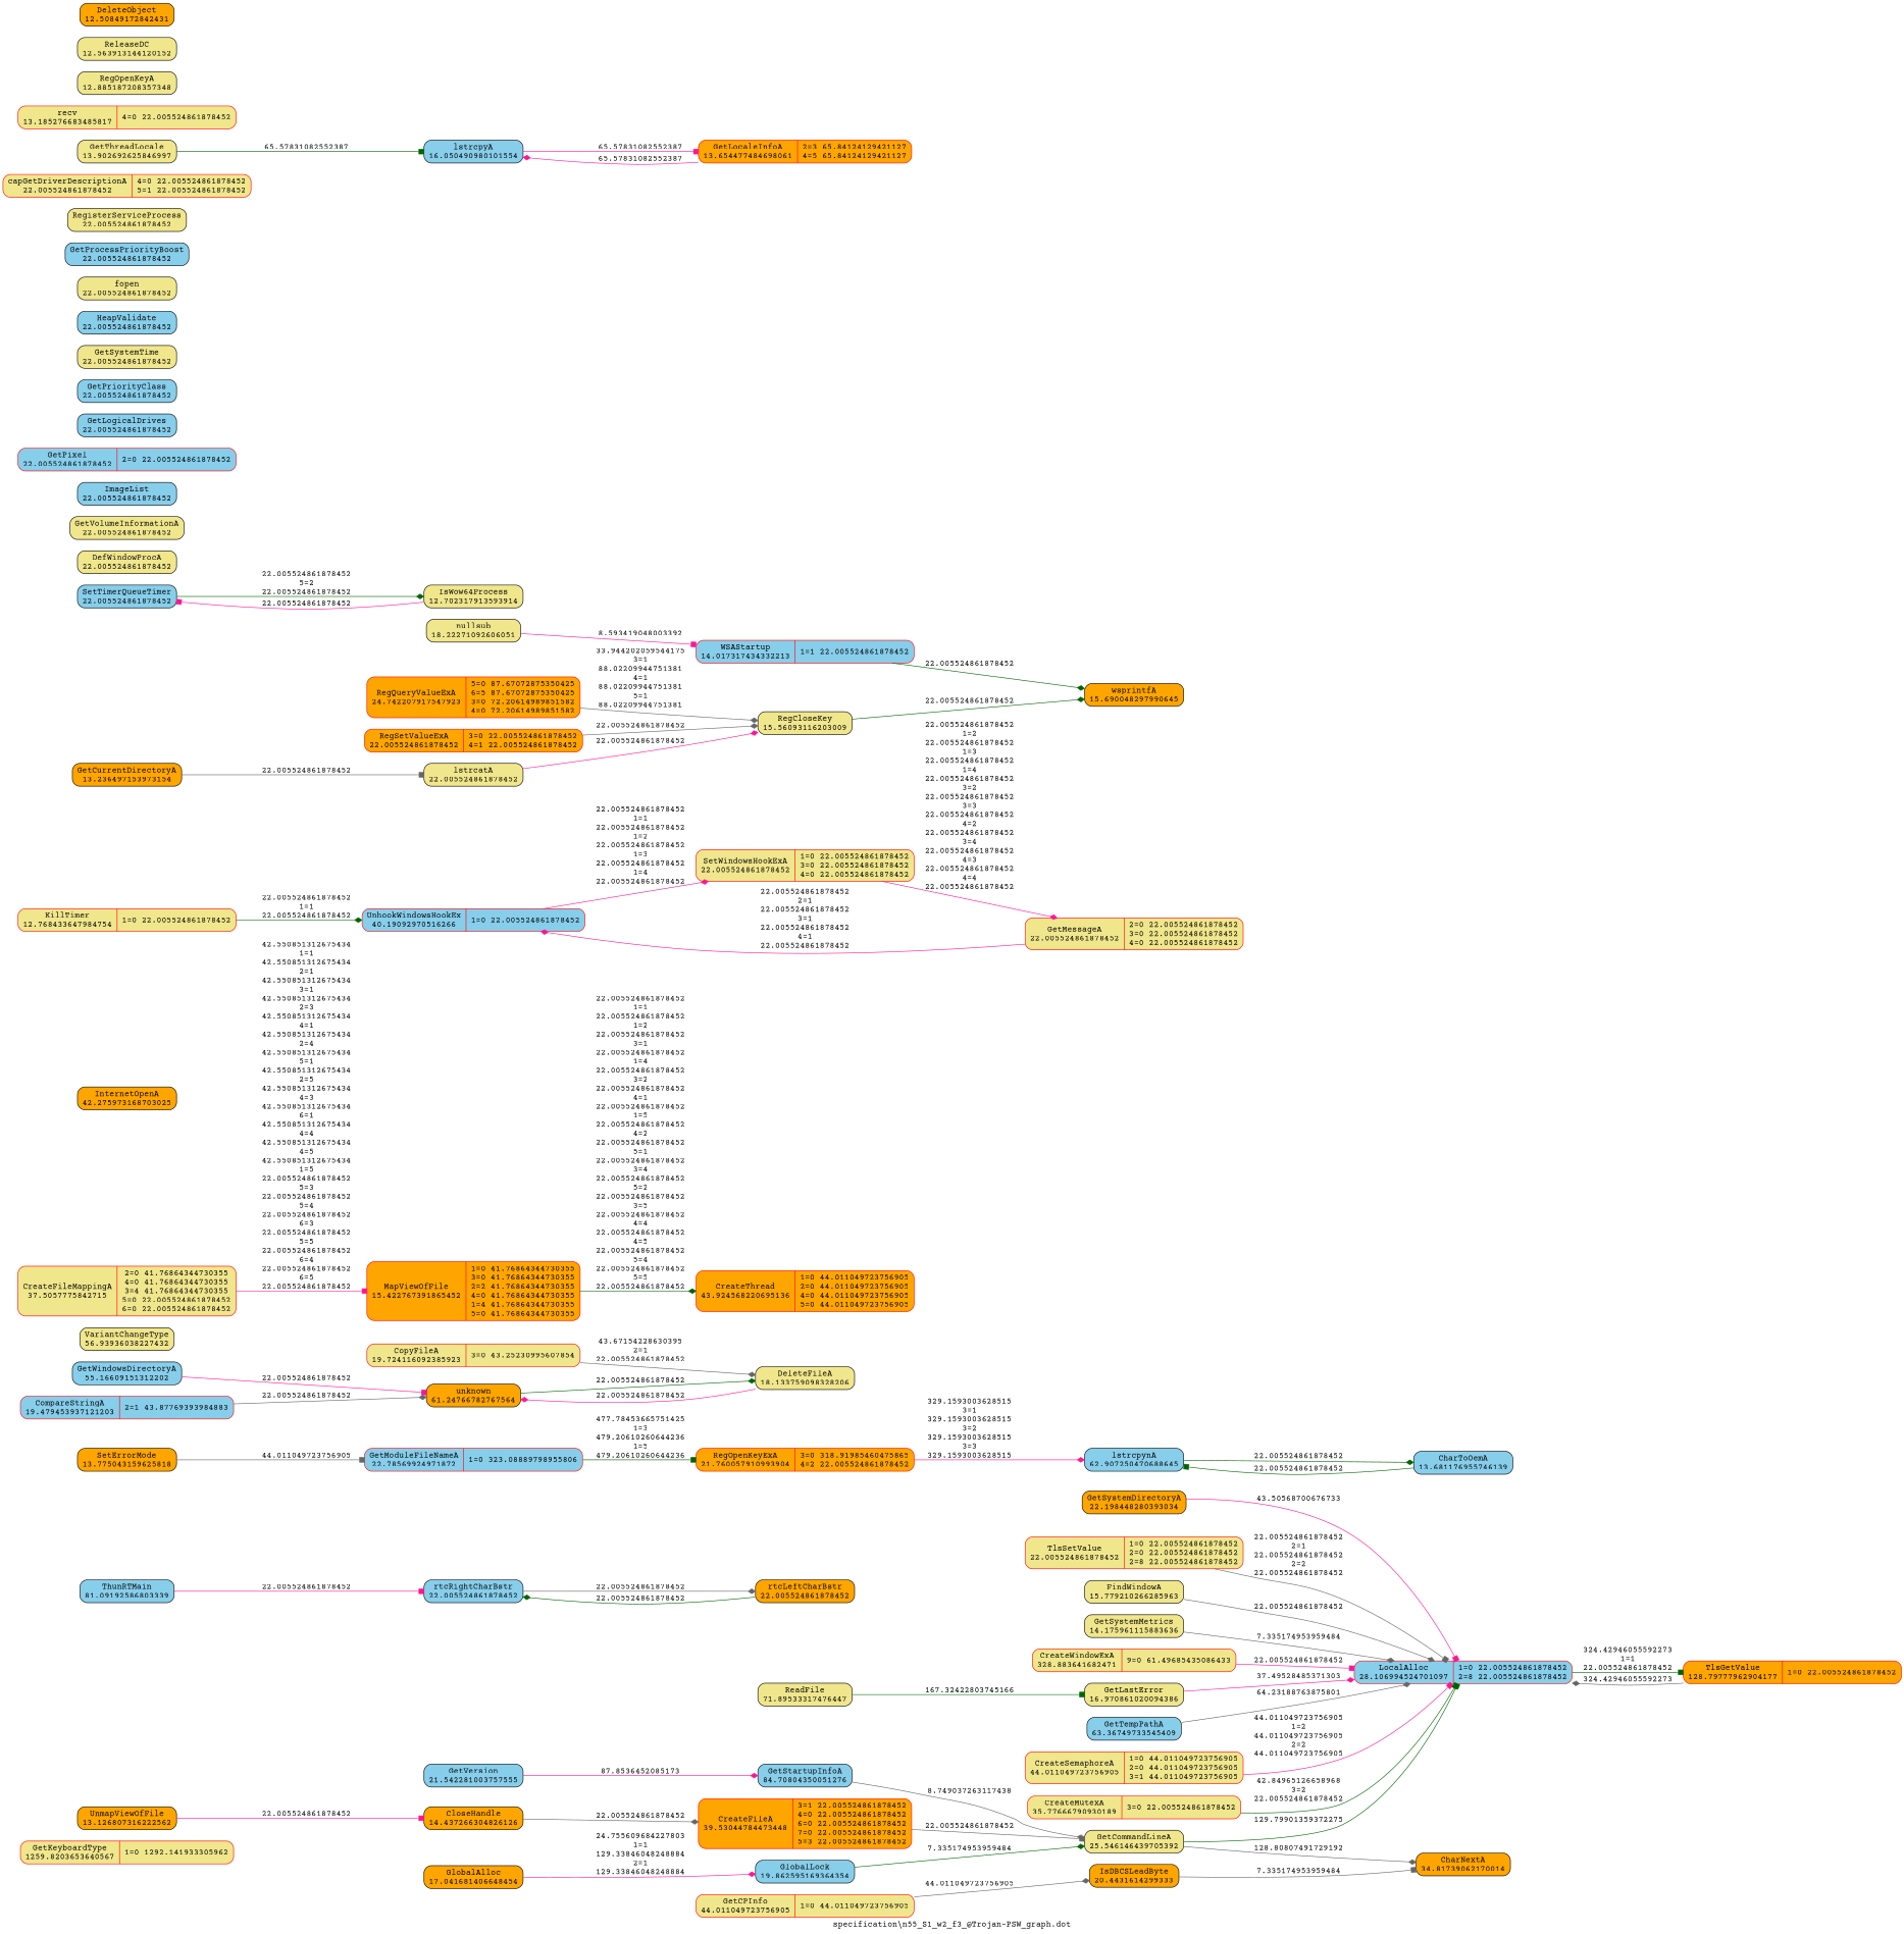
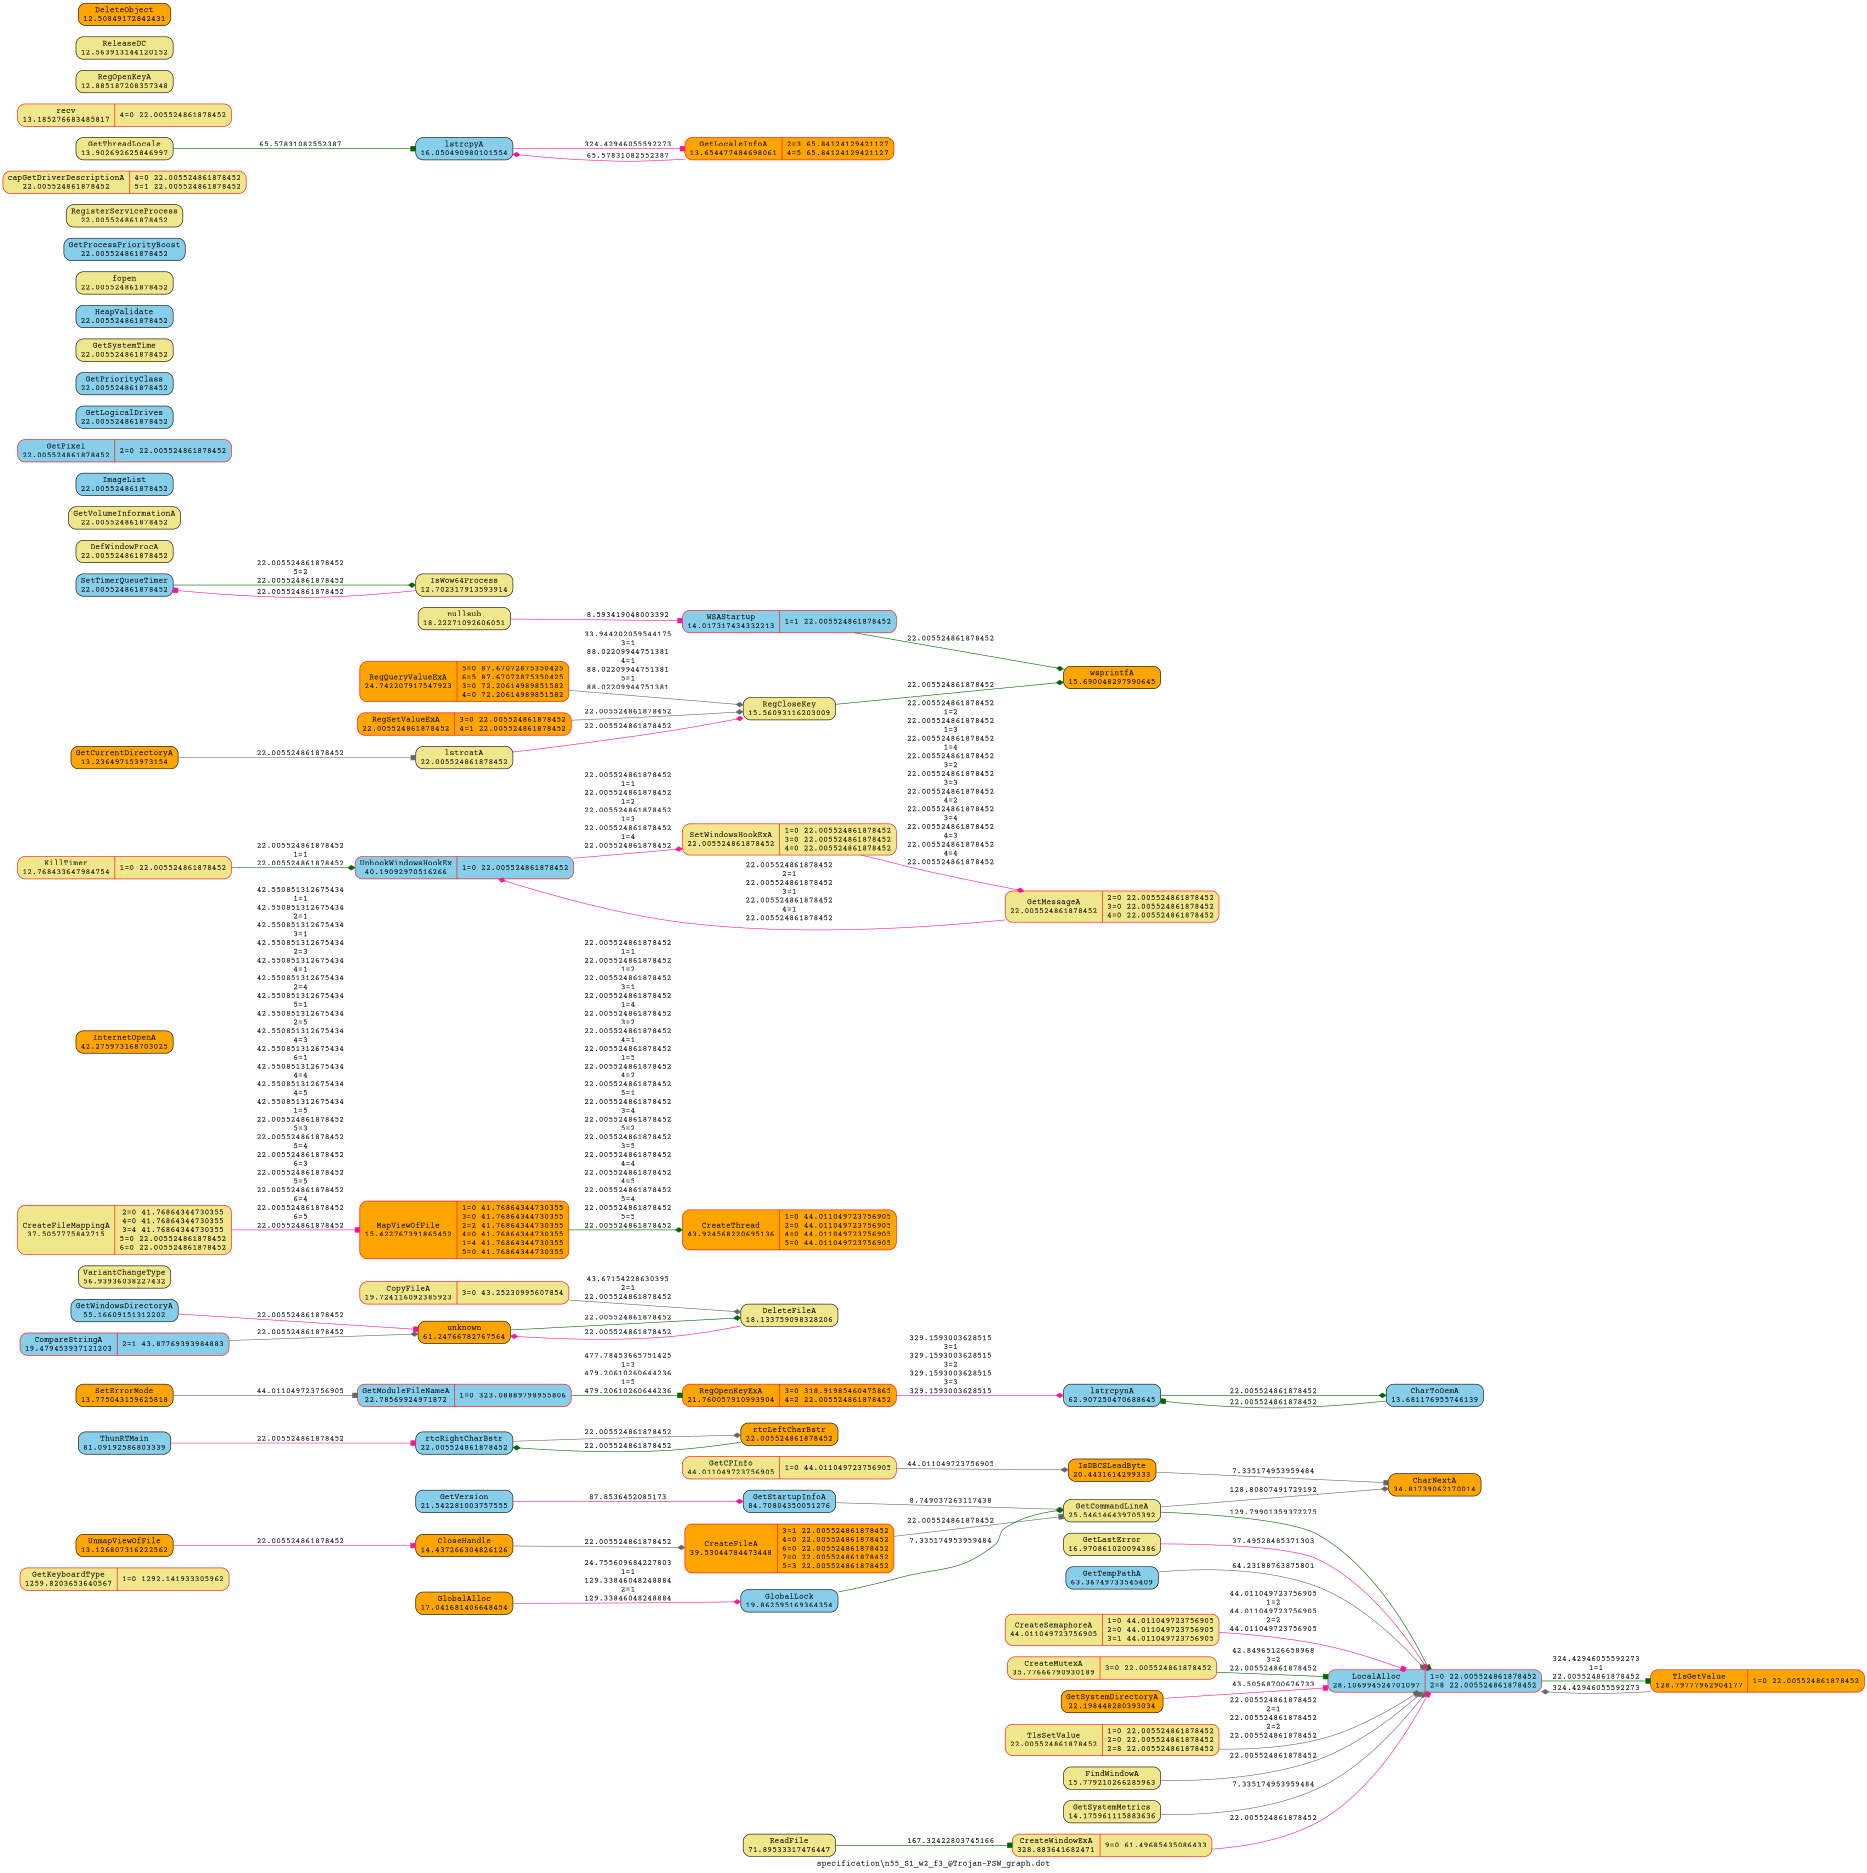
  digraph {
    fontname="Courier Prime"
    label="specification\\n55_S1_w2_f3_@Trojan-PSW_graph.dot"
    rankdir=LR
    node [color=black fillcolor=khaki fontname="Courier Prime" shape=record style="rounded,filled"]
    edge [arrowhead=diamond color=deeppink fontname="Courier Prime"]
    n1 [color=red label="{GetKeyboardType\n1259.8203653640567|{1=0 1292.141933305962}}"]
    n2 [color=red label="{CreateWindowExA\n328.883641682471|{9=0 61.49685435086433}}"]
    n3 [color=red fillcolor=skyblue label="{LocalAlloc\n28.106994524701097|{1=0 22.005524861878452\n2=8 22.005524861878452}}"]
    n4 [color=red fillcolor=orange label="{TlsGetValue\n128.79777962904177|{1=0 22.005524861878452}}"]
    n5 [fillcolor=skyblue label="{GetStartupInfoA\n84.70804350051276}"]
    n6 [label="{GetCommandLineA\n25.546146439705392}"]
    n7 [fillcolor=orange label="{CharNextA\n34.81739062170014}"]
    n8 [fillcolor=skyblue label="{ThunRTMain\n81.09192586803339}"]
    n9 [fillcolor=skyblue label="{rtcRightCharBstr\n22.005524861878452}"]
    n10 [fillcolor=orange label="{rtcLeftCharBstr\n22.005524861878452}"]
    n11 [label="{ReadFile\n71.89533317476447}"]
    n12 [label="{GetLastError\n16.970861020094386}"]
    n13 [fillcolor=skyblue label="{GetTempPathA\n63.36749733545409}"]
    n14 [fillcolor=skyblue label="{lstrcpynA\n62.907250470688645}"]
    n15 [fillcolor=skyblue label="{CharToOemA\n13.681176955746139}"]
    n16 [fillcolor=orange label="{unknown\n61.24766782767564}"]
    n17 [label="{DeleteFileA\n18.133759098328206}"]
    n18 [label="{VariantChangeType\n56.93936038227432}"]
    n19 [fillcolor=skyblue label="{GetWindowsDirectoryA\n55.16609151312202}"]
    n20 [color=red label="{CreateSemaphoreA\n44.011049723756905|{1=0 44.011049723756905\n2=0 44.011049723756905\n3=1 44.011049723756905}}"]
    n21 [color=red label="{GetCPInfo\n44.011049723756905|{1=0 44.011049723756905}}"]
    n22 [fillcolor=orange label="{IsDBCSLeadByte\n20.4431614299333}"]
    n23 [color=red fillcolor=orange label="{CreateThread\n43.924568220695136|{1=0 44.011049723756905\n2=0 44.011049723756905\n4=0 44.011049723756905\n5=0 44.011049723756905}}"]
    n24 [fillcolor=orange label="{InternetOpenA\n42.275973168703025}"]
    n25 [color=red fillcolor=skyblue label="{UnhookWindowsHookEx\n40.19092970516266|{1=0 22.005524861878452}}"]
    n26 [color=red label="{SetWindowsHookExA\n22.005524861878452|{1=0 22.005524861878452\n3=0 22.005524861878452\n4=0 22.005524861878452}}"]
    n27 [color=red label="{GetMessageA\n22.005524861878452|{2=0 22.005524861878452\n3=0 22.005524861878452\n4=0 22.005524861878452}}"]
    n28 [color=red fillcolor=orange label="{CreateFileA\n39.53044784473448|{3=1 22.005524861878452\n4=0 22.005524861878452\n6=0 22.005524861878452\n7=0 22.005524861878452\n5=3 22.005524861878452}}"]
    n29 [color=red label="{CreateFileMappingA\n37.5057775842715|{2=0 41.76864344730355\n4=0 41.76864344730355\n3=4 41.76864344730355\n5=0 22.005524861878452\n6=0 22.005524861878452}}"]
    n30 [color=red fillcolor=orange label="{MapViewOfFile\n15.422767391865452|{1=0 41.76864344730355\n3=0 41.76864344730355\n2=2 41.76864344730355\n4=0 41.76864344730355\n1=4 41.76864344730355\n5=0 41.76864344730355}}"]
    n31 [color=red label="{CreateMutexA\n35.77666790930189|{3=0 22.005524861878452}}"]
    n32 [color=red fillcolor=orange label="{RegQueryValueExA\n24.742207917547923|{5=0 87.67072875350425\n6=5 87.67072875350425\n3=0 72.20614989851582\n4=0 72.20614989851582}}"]
    n33 [label="{RegCloseKey\n15.56093116203009}"]
    n34 [fillcolor=orange label="{wsprintfA\n15.690048297990645}"]
    n35 [color=red fillcolor=skyblue label="{GetModuleFileNameA\n22.78569924971872|{1=0 323.08889798955806}}"]
    n36 [color=red fillcolor=orange label="{RegOpenKeyExA\n21.760057910993904|{3=0 318.91985460475865\n4=2 22.005524861878452}}"]
    n37 [fillcolor=orange label="{GetSystemDirectoryA\n22.198448280393034}"]
    n38 [color=red label="{TlsSetValue\n22.005524861878452|{1=0 22.005524861878452\n2=0 22.005524861878452\n2=8 22.005524861878452}}"]
    n39 [fillcolor=skyblue label="{SetTimerQueueTimer\n22.005524861878452}"]
    n40 [label="{IsWow64Process\n12.702317913593914}"]
    n41 [label="{DefWindowProcA\n22.005524861878452}"]
    n42 [label="{GetVolumeInformationA\n22.005524861878452}"]
    n43 [fillcolor=skyblue label="{ImageList\n22.005524861878452}"]
    n44 [label="{lstrcatA\n22.005524861878452}"]
    n45 [color=red fillcolor=skyblue label="{GetPixel\n22.005524861878452|{2=0 22.005524861878452}}"]
    n46 [fillcolor=skyblue label="{GetLogicalDrives\n22.005524861878452}"]
    n47 [color=red fillcolor=orange label="{RegSetValueExA\n22.005524861878452|{3=0 22.005524861878452\n4=1 22.005524861878452}}"]
    n48 [fillcolor=skyblue label="{GetPriorityClass\n22.005524861878452}"]
    n49 [label="{GetSystemTime\n22.005524861878452}"]
    n50 [fillcolor=skyblue label="{HeapValidate\n22.005524861878452}"]
    n51 [label="{fopen\n22.005524861878452}"]
    n52 [fillcolor=skyblue label="{GetProcessPriorityBoost\n22.005524861878452}"]
    n53 [label="{RegisterServiceProcess\n22.005524861878452}"]
    n54 [color=red label="{capGetDriverDescriptionA\n22.005524861878452|{4=0 22.005524861878452\n5=1 22.005524861878452}}"]
    n55 [fillcolor=skyblue label="{GetVersion\n21.542281003757555}"]
    n56 [fillcolor=skyblue label="{GlobalLock\n19.862595169364354}"]
    n57 [color=red label="{CopyFileA\n19.724116092385923|{3=0 43.25230995607854}}"]
    n58 [color=red fillcolor=skyblue label="{CompareStringA\n19.479453937121203|{2=1 43.87769393984883}}"]
    n59 [label="{nullsub\n18.22271092606051}"]
    n60 [color=red fillcolor=skyblue label="{WSAStartup\n14.017317434332213|{1=1 22.005524861878452}}"]
    n61 [fillcolor=orange label="{GlobalAlloc\n17.041681406648454}"]
    n62 [fillcolor=skyblue label="{lstrcpyA\n16.050490980101554}"]
    n63 [color=red fillcolor=orange label="{GetLocaleInfoA\n13.654477484698061|{2=3 65.84124129421127\n4=5 65.84124129421127}}"]
    n64 [label="{FindWindowA\n15.779210266285963}"]
    n65 [fillcolor=orange label="{CloseHandle\n14.437266304826126}"]
    n66 [label="{GetSystemMetrics\n14.175961115883636}"]
    n67 [label="{GetThreadLocale\n13.902692625846997}"]
    n68 [fillcolor=orange label="{SetErrorMode\n13.775043159625818}"]
    n69 [fillcolor=orange label="{GetCurrentDirectoryA\n13.236497153973154}"]
    n70 [color=red label="{recv\n13.185276683485817|{4=0 22.005524861878452}}"]
    n71 [fillcolor=orange label="{UnmapViewOfFile\n13.126807316222562}"]
    n72 [label="{RegOpenKeyA\n12.885187208357348}"]
    n73 [color=red label="{KillTimer\n12.768433647984754|{1=0 22.005524861878452}}"]
    n74 [label="{ReleaseDC\n12.563913144120152}"]
    n75 [fillcolor=orange label="{DeleteObject\n12.50849172842431}"]
    n2 -> n3 [arrowhead=box label=22.005524861878452]
    n3 -> n4 [arrowhead=box color=darkgreen label="324.42946055592273\n1=1\n22.005524861878452"]
    n4 -> n3 [color=gray40 label=324.42946055592273]
    n5 -> n6 [color=gray40 label=8.749037263117438]
    n6 -> n3 [arrowhead=box color=darkgreen label=129.79901359372275]
    n6 -> n7 [color=gray40 label=128.80807491729192]
    n8 -> n9 [arrowhead=box label=22.005524861878452]
    n9 -> n10 [color=gray40 label=22.005524861878452]
    n10 -> n9 [color=darkgreen label=22.005524861878452]
-   n11 -> n12 [arrowhead=box color=darkgreen label=167.32422803745166]
+   n11 -> n2 [arrowhead=box color=darkgreen label=167.32422803745166]
    n12 -> n3 [label=37.49528485371303]
    n13 -> n3 [color=gray40 label=64.23188763875801]
    n14 -> n15 [color=darkgreen label=22.005524861878452]
    n15 -> n14 [arrowhead=box color=darkgreen label=22.005524861878452]
    n16 -> n17 [color=darkgreen label=22.005524861878452]
    n17 -> n16 [label=22.005524861878452]
    n19 -> n16 [arrowhead=box label=22.005524861878452]
    n20 -> n3 [arrowhead=box label="44.011049723756905\n1=2\n44.011049723756905\n2=2\n44.011049723756905"]
    n21 -> n22 [color=gray40 label=44.011049723756905]
    n22 -> n7 [arrowhead=box color=gray40 label=7.335174953959484]
    n25 -> n26 [label="22.005524861878452\n1=1\n22.005524861878452\n1=2\n22.005524861878452\n1=3\n22.005524861878452\n1=4\n22.005524861878452"]
    n26 -> n27 [label="22.005524861878452\n1=2\n22.005524861878452\n1=3\n22.005524861878452\n1=4\n22.005524861878452\n3=2\n22.005524861878452\n3=3\n22.005524861878452\n4=2\n22.005524861878452\n3=4\n22.005524861878452\n4=3\n22.005524861878452\n4=4\n22.005524861878452"]
    n27 -> n25 [label="22.005524861878452\n2=1\n22.005524861878452\n3=1\n22.005524861878452\n4=1\n22.005524861878452"]
    n28 -> n6 [arrowhead=box color=gray40 label=22.005524861878452]
    n29 -> n30 [arrowhead=box label="42.550851312675434\n1=1\n42.550851312675434\n2=1\n42.550851312675434\n3=1\n42.550851312675434\n2=3\n42.550851312675434\n4=1\n42.550851312675434\n2=4\n42.550851312675434\n5=1\n42.550851312675434\n2=5\n42.550851312675434\n4=3\n42.550851312675434\n6=1\n42.550851312675434\n4=4\n42.550851312675434\n4=5\n42.550851312675434\n1=5\n22.005524861878452\n5=3\n22.005524861878452\n5=4\n22.005524861878452\n6=3\n22.005524861878452\n5=5\n22.005524861878452\n6=4\n22.005524861878452\n6=5\n22.005524861878452"]
    n30 -> n23 [color=darkgreen label="22.005524861878452\n1=1\n22.005524861878452\n1=2\n22.005524861878452\n3=1\n22.005524861878452\n1=4\n22.005524861878452\n3=2\n22.005524861878452\n4=1\n22.005524861878452\n1=5\n22.005524861878452\n4=2\n22.005524861878452\n5=1\n22.005524861878452\n3=4\n22.005524861878452\n5=2\n22.005524861878452\n3=5\n22.005524861878452\n4=4\n22.005524861878452\n4=5\n22.005524861878452\n5=4\n22.005524861878452\n5=5\n22.005524861878452"]
    n31 -> n3 [arrowhead=box color=darkgreen label="42.84965126658968\n3=2\n22.005524861878452"]
    n32 -> n33 [color=gray40 label="33.944202059544175\n3=1\n88.02209944751381\n4=1\n88.02209944751381\n5=1\n88.02209944751381"]
    n33 -> n34 [color=darkgreen label=22.005524861878452]
    n35 -> n36 [arrowhead=box color=darkgreen label="477.78453665751425\n1=3\n479.20610260644236\n1=5\n479.20610260644236"]
    n36 -> n14 [label="329.1593003628515\n3=1\n329.1593003628515\n3=2\n329.1593003628515\n3=3\n329.1593003628515"]
    n37 -> n3 [arrowhead=box label=43.50568700676733]
    n38 -> n3 [arrowhead=box color=gray40 label="22.005524861878452\n2=1\n22.005524861878452\n2=2\n22.005524861878452"]
    n39 -> n40 [color=darkgreen label="22.005524861878452\n5=2\n22.005524861878452"]
    n40 -> n39 [arrowhead=box label=22.005524861878452]
    n44 -> n33 [label=22.005524861878452]
    n47 -> n33 [color=gray40 label=22.005524861878452]
    n55 -> n5 [label=87.8536452085173]
    n56 -> n6 [color=darkgreen label=7.335174953959484]
    n57 -> n17 [color=gray40 label="43.67154228630395\n2=1\n22.005524861878452"]
    n58 -> n16 [color=gray40 label=22.005524861878452]
    n59 -> n60 [arrowhead=box label=8.593419048003392]
    n60 -> n34 [color=darkgreen label=22.005524861878452]
    n61 -> n56 [label="24.755609684227803\n1=1\n129.33846048248884\n2=1\n129.33846048248884"]
-   n62 -> n63 [arrowhead=box label=65.57831082552387]
+   n62 -> n63 [arrowhead=box label=324.42946055592273]
    n63 -> n62 [label=65.57831082552387]
    n64 -> n3 [color=gray40 label=22.005524861878452]
    n65 -> n28 [color=gray40 label=22.005524861878452]
    n66 -> n3 [color=gray40 label=7.335174953959484]
    n67 -> n62 [arrowhead=box color=darkgreen label=65.57831082552387]
    n68 -> n35 [arrowhead=box color=gray40 label=44.011049723756905]
    n69 -> n44 [arrowhead=box color=gray40 label=22.005524861878452]
    n71 -> n65 [arrowhead=box label=22.005524861878452]
    n73 -> n25 [color=darkgreen label="22.005524861878452\n1=1\n22.005524861878452"]
  }
